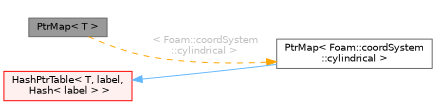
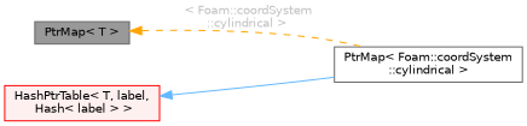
  digraph {
    rankdir=LR
    node [color=gray40 fontname=Helvetica fontsize=10 shape=box style=filled]
    edge [dir=back fontname=Helvetica fontsize=10 labelfontname=Helvetica labelfontsize=10]
    n1 [fillcolor=grey60 fontcolor=black height=0.2 label="PtrMap\< T \>" width=0.4]
    n2 [fillcolor=white height=0.2 label="PtrMap\< Foam::coordSystem\l::cylindrical \>" width=0.4]
    n3 [color=red fillcolor="#FFF0F0" height=0.2 label="HashPtrTable\< T, label,\l Hash\< label \> \>" width=0.4]
-   n2 -> n1 [color=orange fontcolor=grey label=" \< Foam::coordSystem\l::cylindrical \>" style=dashed]
+   n1 -> n2 [color=orange fontcolor=grey label=" \< Foam::coordSystem\l::cylindrical \>" style=dashed]
    n3 -> n2 [color=steelblue1 style=solid]
  }
